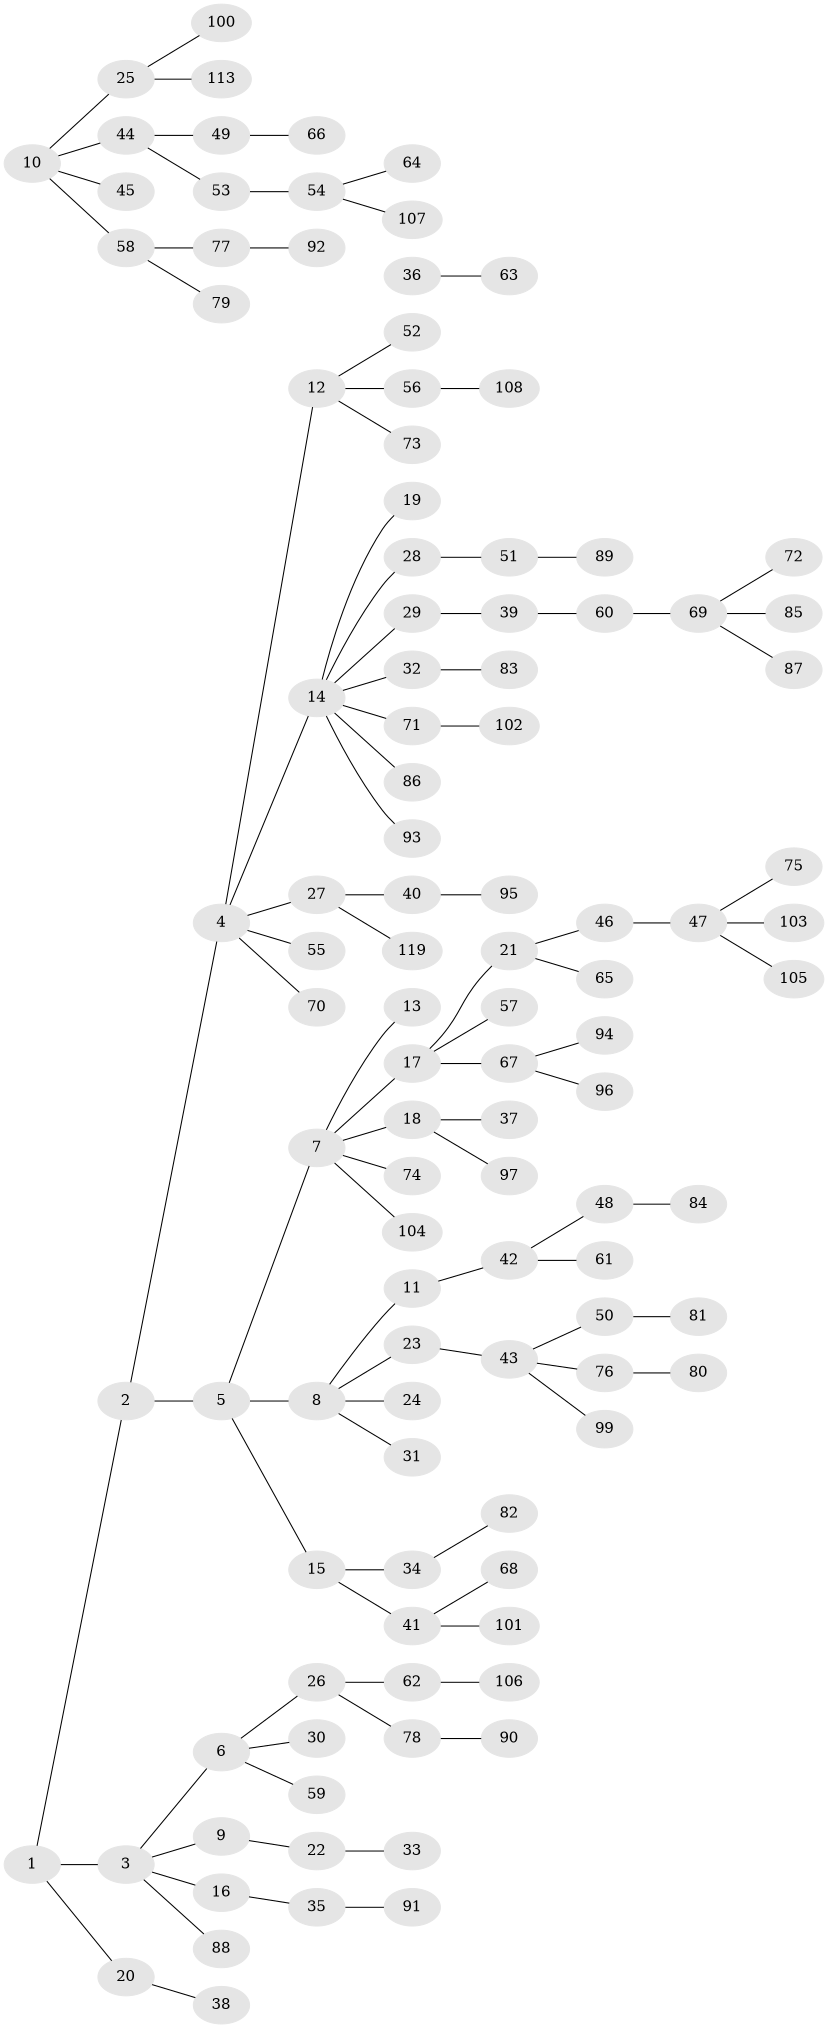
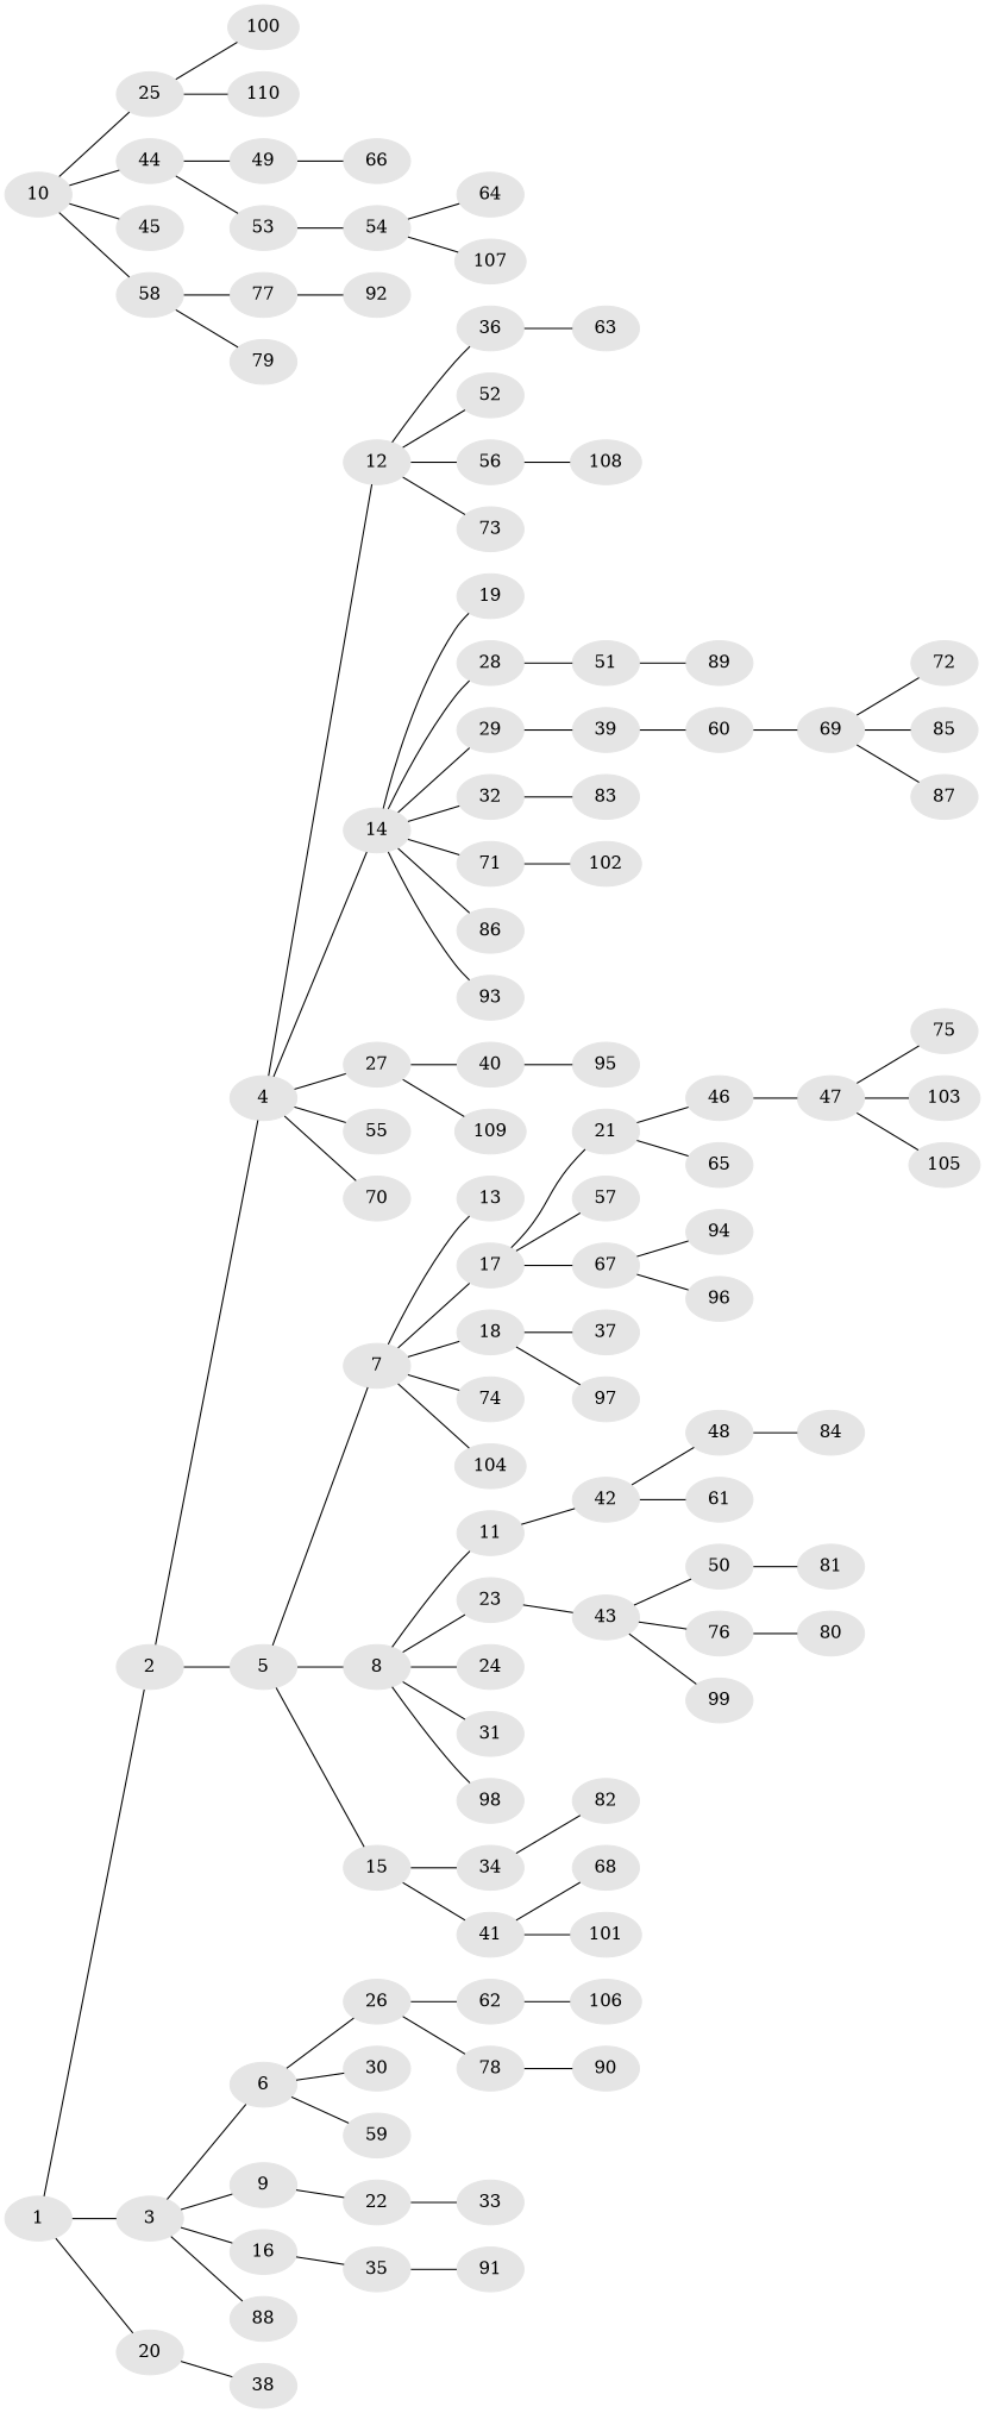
  graph {
    rankdir=LR
    node [color=gray90 style=filled]
    1
    2
    3
    20
    4
    5
    6
    9
    16
    88
    10
    25
    44
    45
    58
    38
    12
    14
    27
    55
    70
    7
    8
    15
    26
    30
    59
    22
    35
    36
    52
    56
    73
    19
    28
    29
    32
    71
    86
    93
    40
-   109 [label=119]
+   109
    13
    17
    18
    74
    104
    11
    23
    24
    31
+   98
    34
    41
    62
    78
    21
    57
    67
    37
    97
    42
    43
    33
    100
-   110 [label=113]
+   110
    49
    53
    77
    79
    48
    61
    63
    108
    51
    39
    83
    102
    82
    68
    101
    91
    46
    65
    94
    96
    47
    50
    76
    99
    106
    90
    95
    89
    60
    69
    84
    81
    80
    66
    54
    75
    103
    105
    64
    107
    92
    72
    85
    87
    1 -- 2
    1 -- 3
    1 -- 20
    2 -- 4
    2 -- 5
    3 -- 6
    3 -- 9
    3 -- 16
    3 -- 88
    20 -- 38
    4 -- 12
    4 -- 14
    4 -- 27
    4 -- 55
    4 -- 70
    5 -- 7
    5 -- 8
    5 -- 15
    6 -- 26
    6 -- 30
    6 -- 59
    9 -- 22
    16 -- 35
    10 -- 25
    10 -- 44
    10 -- 45
    10 -- 58
    25 -- 100
    25 -- 110
    44 -- 49
    44 -- 53
    58 -- 77
    58 -- 79
+   12 -- 36
    12 -- 52
    12 -- 56
    12 -- 73
    14 -- 19
    14 -- 28
    14 -- 29
    14 -- 32
    14 -- 71
    14 -- 86
    14 -- 93
    27 -- 40
    27 -- 109
    7 -- 13
    7 -- 17
    7 -- 18
    7 -- 74
    7 -- 104
    8 -- 11
    8 -- 23
    8 -- 24
    8 -- 31
+   8 -- 98
    15 -- 34
    15 -- 41
    26 -- 62
    26 -- 78
    22 -- 33
    35 -- 91
    36 -- 63
    56 -- 108
    28 -- 51
    29 -- 39
    32 -- 83
    71 -- 102
    40 -- 95
    17 -- 21
    17 -- 57
    17 -- 67
    18 -- 37
    18 -- 97
    11 -- 42
    23 -- 43
    34 -- 82
    41 -- 68
    41 -- 101
    62 -- 106
    78 -- 90
    21 -- 46
    21 -- 65
    67 -- 94
    67 -- 96
    42 -- 48
    42 -- 61
    43 -- 50
    43 -- 76
    43 -- 99
    49 -- 66
    53 -- 54
    77 -- 92
    48 -- 84
    51 -- 89
    39 -- 60
    46 -- 47
    47 -- 75
    47 -- 103
    47 -- 105
    50 -- 81
    76 -- 80
    60 -- 69
    69 -- 72
    69 -- 85
    69 -- 87
    54 -- 64
    54 -- 107
  }
